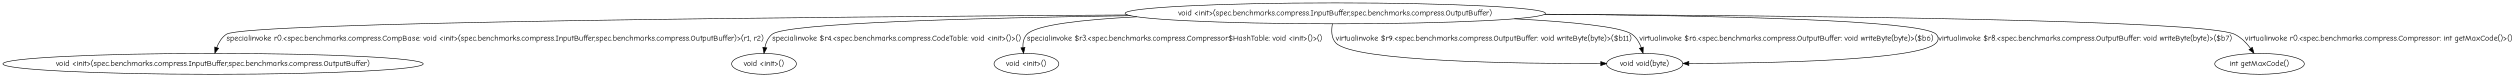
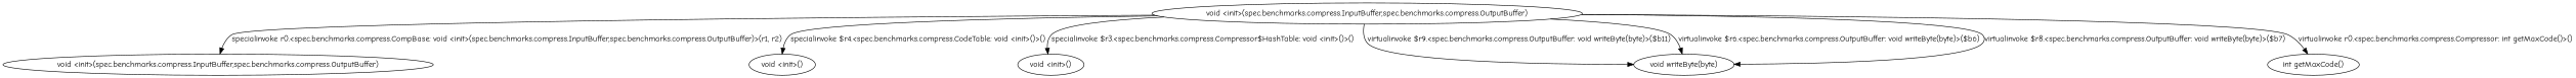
  digraph {
    fontname="Comic Neue"
    node [fontname="Comic Neue"]
    edge [fontname="Comic Neue"]
    n1 [label="void <init>(spec.benchmarks.compress.InputBuffer,spec.benchmarks.compress.OutputBuffer)"]
    n2 [label="void <init>(spec.benchmarks.compress.InputBuffer,spec.benchmarks.compress.OutputBuffer)"]
    n3 [label="void <init>()"]
    n4 [label="void <init>()"]
-   n5 [label="void void(byte)"]
+   n5 [label="void writeByte(byte)"]
    n6 [label="int getMaxCode()"]
    n1 -> n2 [label="specialinvoke r0.<spec.benchmarks.compress.CompBase: void <init>(spec.benchmarks.compress.InputBuffer,spec.benchmarks.compress.OutputBuffer)>(r1, r2)"]
    n1 -> n3 [label="specialinvoke $r4.<spec.benchmarks.compress.CodeTable: void <init>()>()"]
    n1 -> n4 [label="specialinvoke $r3.<spec.benchmarks.compress.Compressor$HashTable: void <init>()>()"]
    n1 -> n5 [label="virtualinvoke $r9.<spec.benchmarks.compress.OutputBuffer: void writeByte(byte)>($b11)"]
    n1 -> n5 [label="virtualinvoke $r6.<spec.benchmarks.compress.OutputBuffer: void writeByte(byte)>($b6)"]
    n1 -> n5 [label="virtualinvoke $r8.<spec.benchmarks.compress.OutputBuffer: void writeByte(byte)>($b7)"]
    n1 -> n6 [label="virtualinvoke r0.<spec.benchmarks.compress.Compressor: int getMaxCode()>()"]
  }
